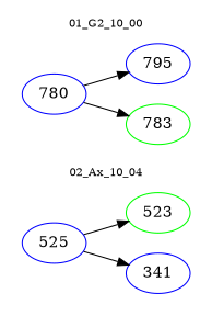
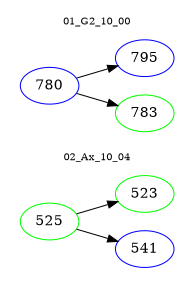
  digraph {
    rankdir=LR
    node [color=blue]
    edge [color=black]
-   n1 [label=525]
-   n2 [label=341]
+   n1 [color=green label=525]
+   n2 [label=541]
    n3 [color=green label=523]
    n4 [label=780]
    n5 [color=green label=783]
    n6 [label=795]
    subgraph cluster_1 {
      color=white
      fontsize=10
      label="02_Ax_10_04"
      n1
      n2
      n3
    }
    subgraph cluster_2 {
      color=white
      fontsize=10
      label="01_G2_10_00"
      n4
      n5
      n6
    }
    n1 -> n2
    n1 -> n3
    n4 -> n5
    n4 -> n6
  }
